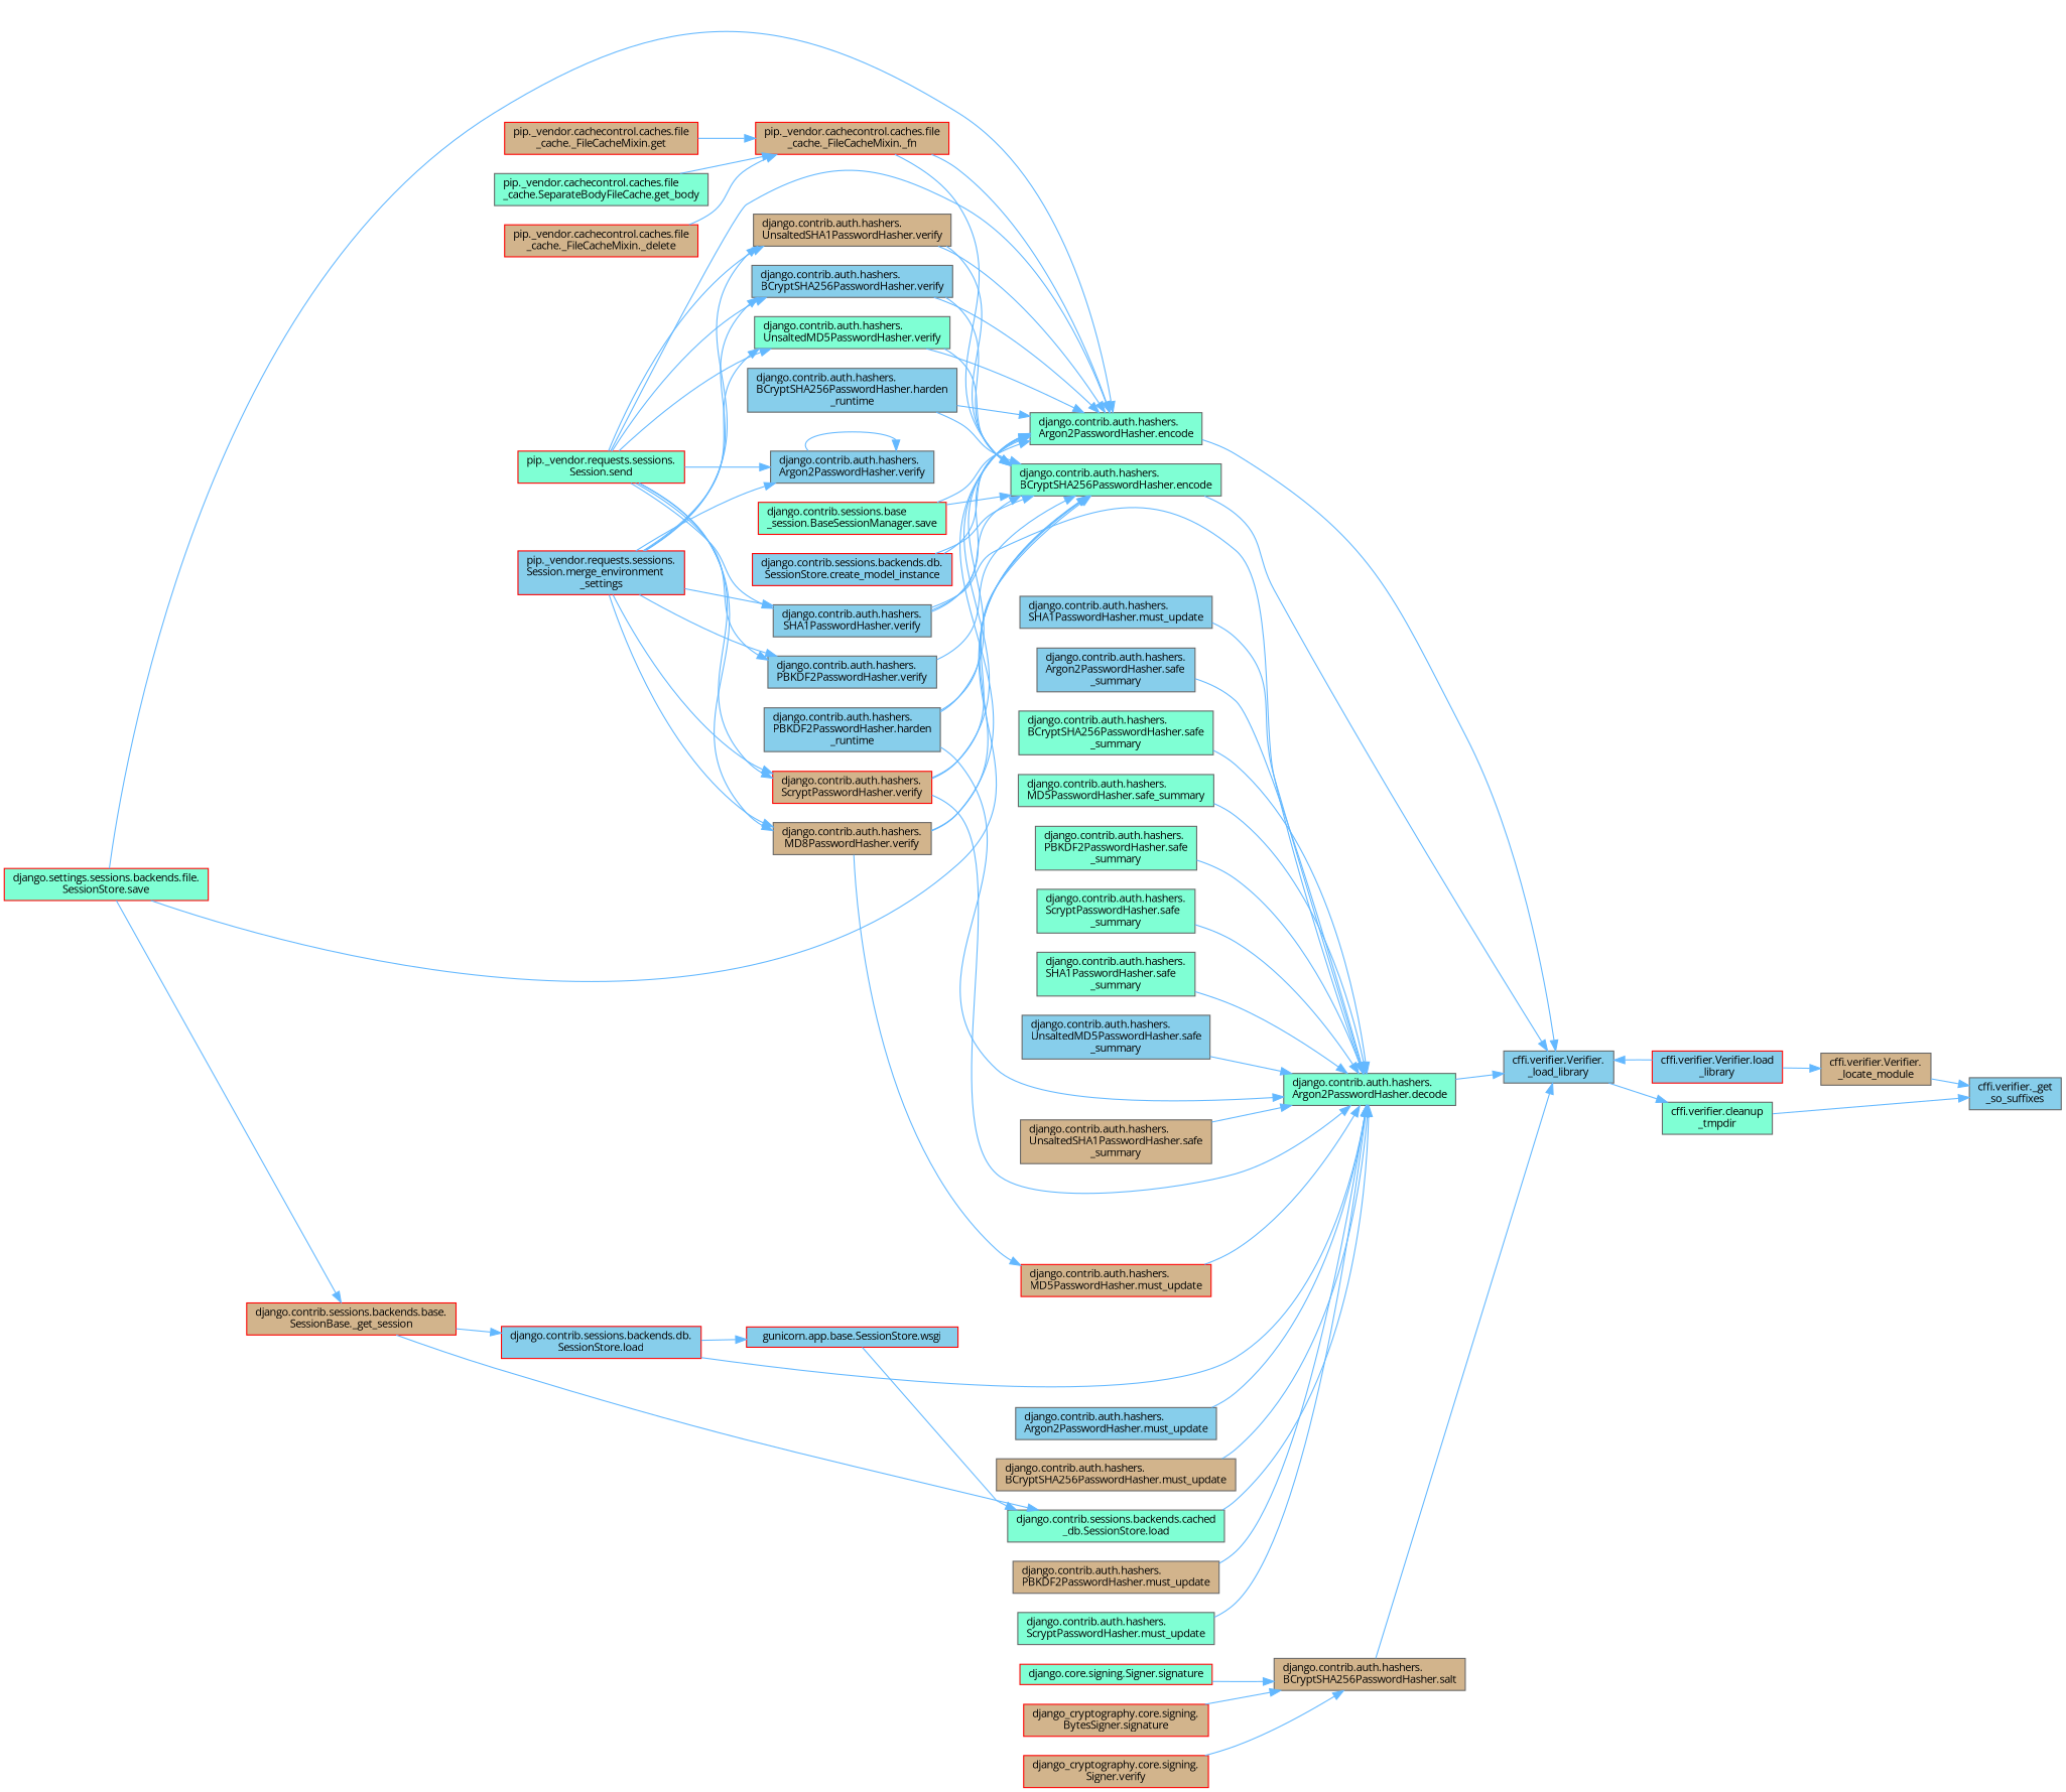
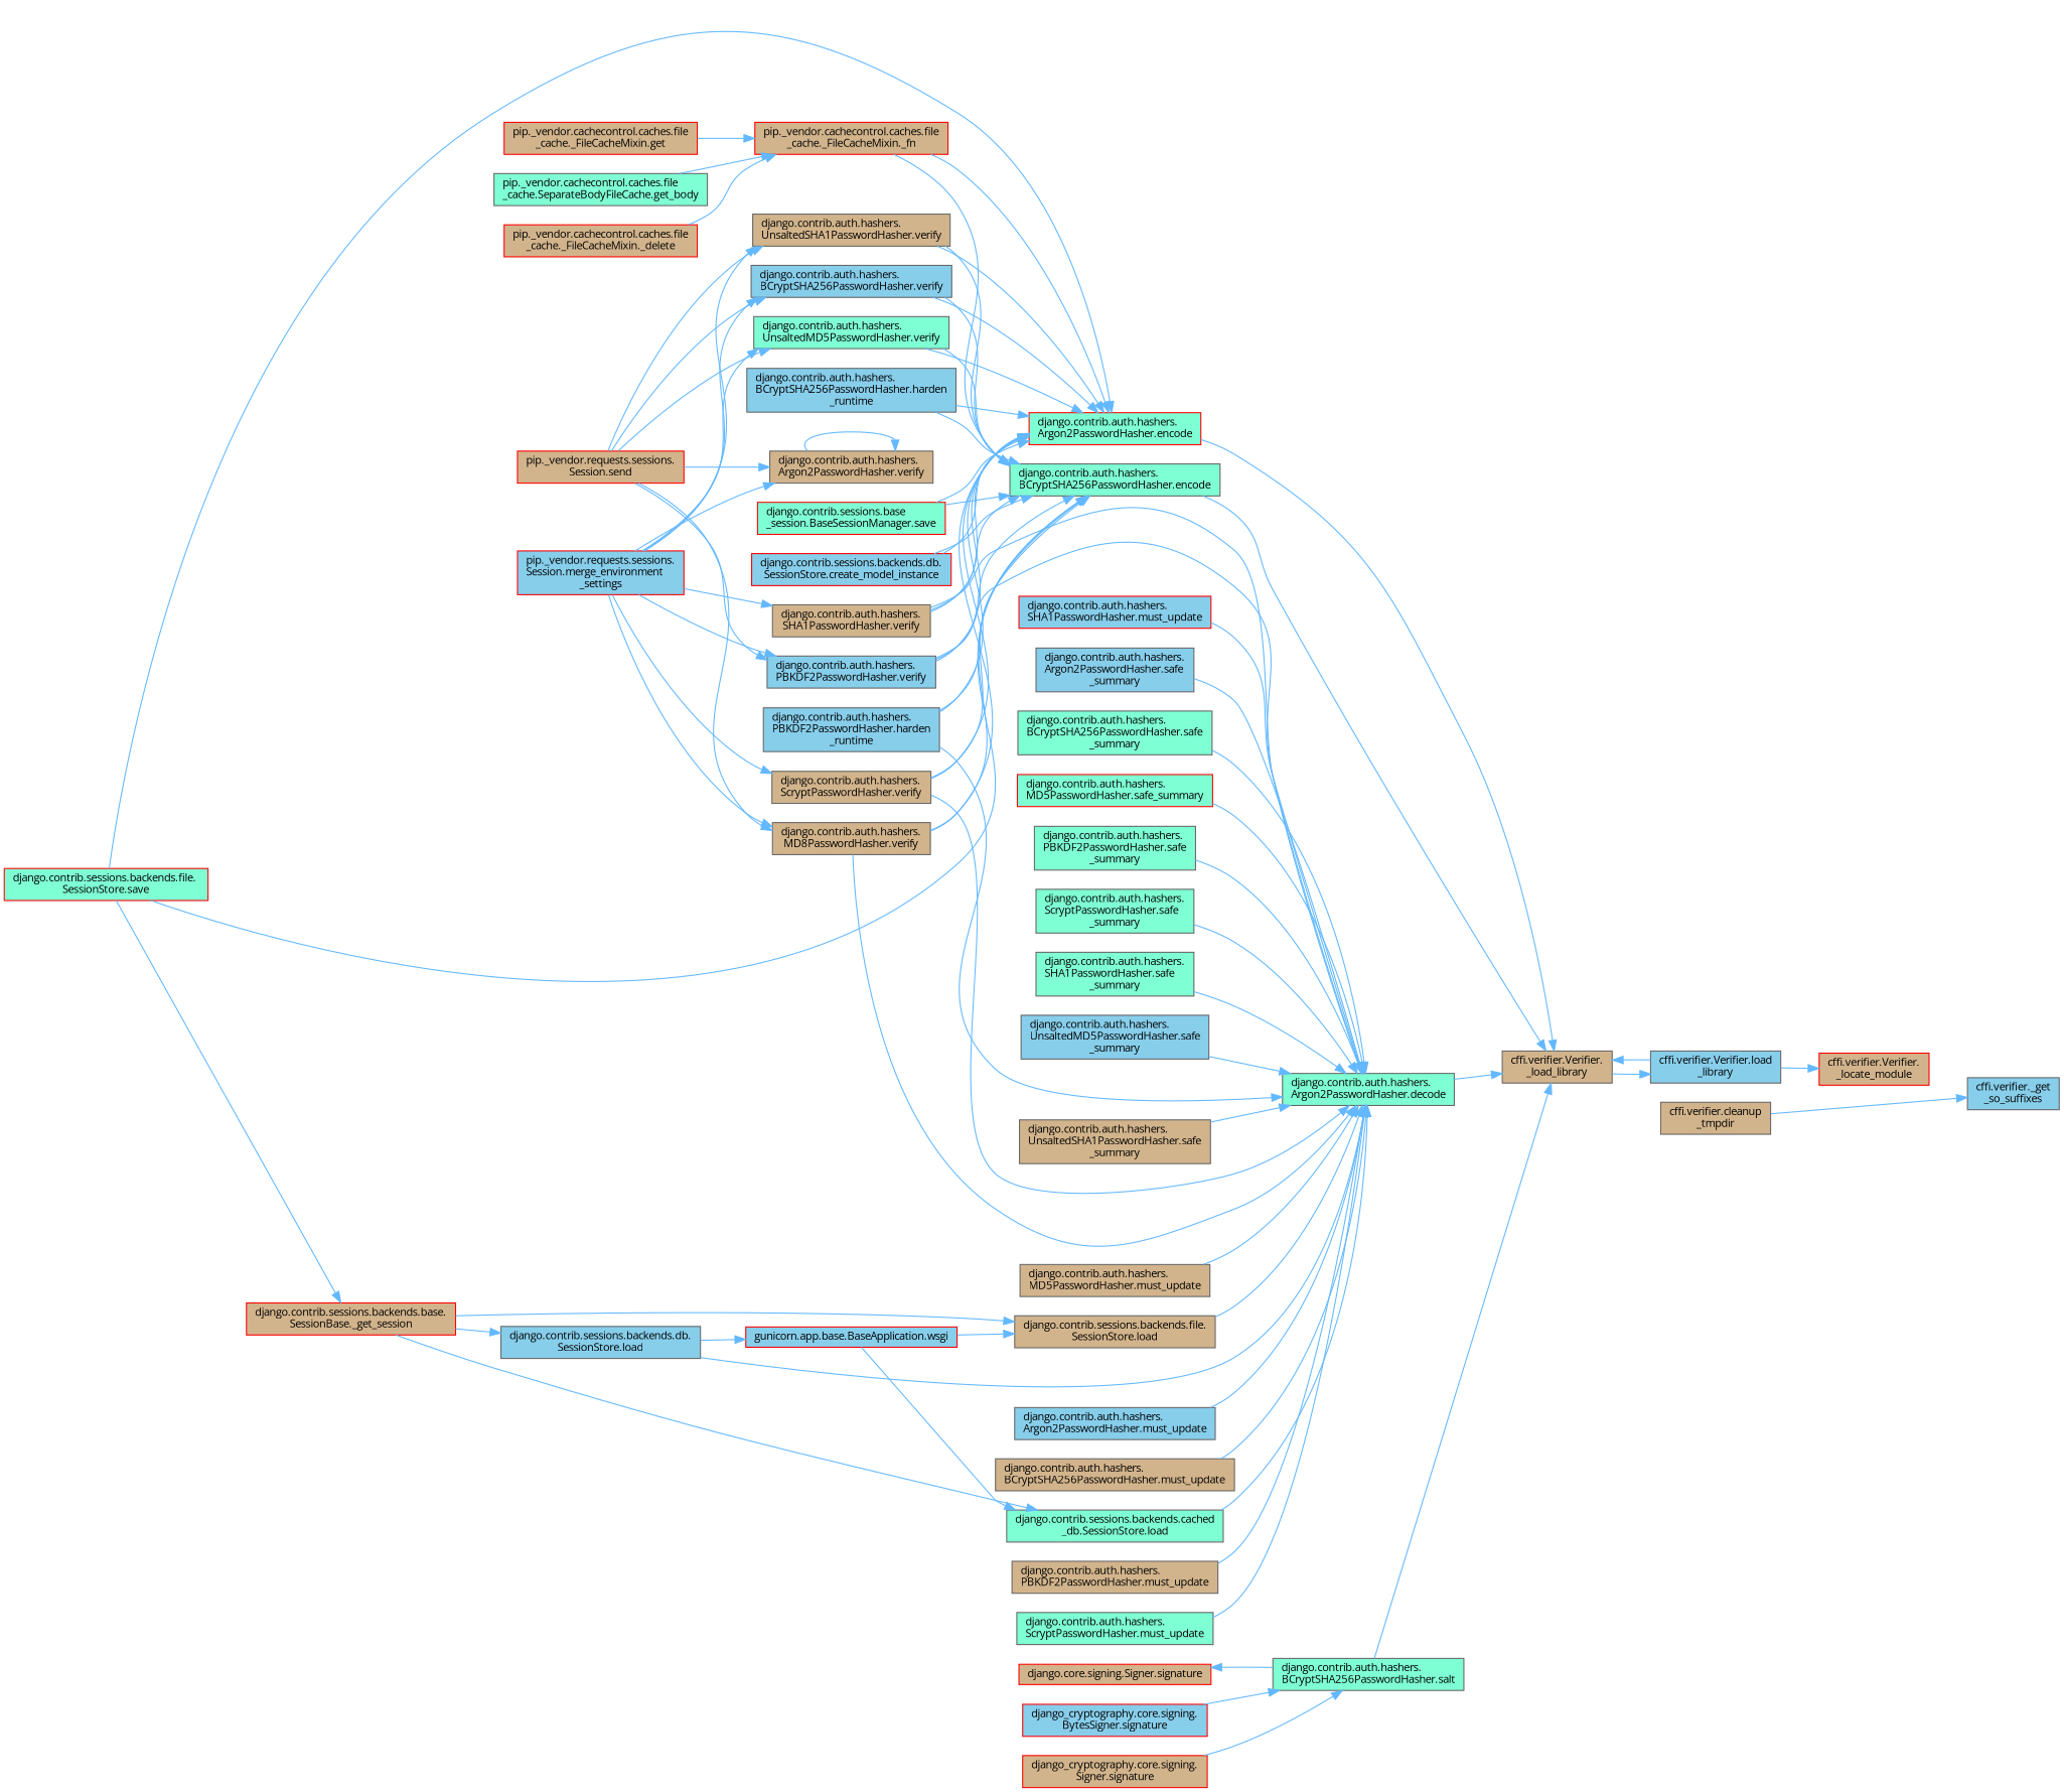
  digraph {
    fontname="Open Sans"
    rankdir=RL
    node [color=grey40 fillcolor=skyblue fontname="Open Sans" fontsize=10 shape=box style=filled]
    edge [color=steelblue1 dir=back fontname="Open Sans" fontsize=10 labelfontname=Helvetica labelfontsize=10 style=solid]
    n1 [color=gray40 fontcolor=black height=0.2 label="cffi.verifier._get\l_so_suffixes" width=0.4]
-   n2 [fillcolor=tan height=0.2 label="cffi.verifier.Verifier.\l_locate_module" width=0.4]
-   n3 [fillcolor=aquamarine height=0.2 label="cffi.verifier.cleanup\l_tmpdir" width=0.4]
-   n4 [color=red height=0.2 label="cffi.verifier.Verifier.load\l_library" width=0.4]
-   n5 [height=0.2 label="cffi.verifier.Verifier.\l_load_library" width=0.4]
+   n2 [color=red fillcolor=tan height=0.2 label="cffi.verifier.Verifier.\l_locate_module" width=0.4]
+   n3 [fillcolor=tan height=0.2 label="cffi.verifier.cleanup\l_tmpdir" width=0.4]
+   n4 [height=0.2 label="cffi.verifier.Verifier.load\l_library" width=0.4]
+   n5 [fillcolor=tan height=0.2 label="cffi.verifier.Verifier.\l_load_library" width=0.4]
    n6 [fillcolor=aquamarine height=0.2 label="django.contrib.auth.hashers.\lArgon2PasswordHasher.decode" width=0.4]
-   n7 [fillcolor=aquamarine height=0.2 label="django.contrib.auth.hashers.\lArgon2PasswordHasher.encode" width=0.4]
+   n7 [color=red fillcolor=aquamarine height=0.2 label="django.contrib.auth.hashers.\lArgon2PasswordHasher.encode" width=0.4]
    n8 [fillcolor=aquamarine height=0.2 label="django.contrib.auth.hashers.\lBCryptSHA256PasswordHasher.encode" width=0.4]
-   n9 [fillcolor=tan height=0.2 label="django.contrib.auth.hashers.\lBCryptSHA256PasswordHasher.salt" width=0.4]
+   n9 [fillcolor=aquamarine height=0.2 label="django.contrib.auth.hashers.\lBCryptSHA256PasswordHasher.salt" width=0.4]
    n10 [height=0.2 label="django.contrib.auth.hashers.\lPBKDF2PasswordHasher.harden\l_runtime" width=0.4]
    n11 [fillcolor=aquamarine height=0.2 label="django.contrib.sessions.backends.cached\l_db.SessionStore.load" width=0.4]
-   n12 [color=red height=0.2 label="django.contrib.sessions.backends.db.\lSessionStore.load" width=0.4]
+   n12 [height=0.2 label="django.contrib.sessions.backends.db.\lSessionStore.load" width=0.4]
+   n13 [fillcolor=tan height=0.2 label="django.contrib.sessions.backends.file.\lSessionStore.load" width=0.4]
    n14 [height=0.2 label="django.contrib.auth.hashers.\lArgon2PasswordHasher.must_update" width=0.4]
    n15 [fillcolor=tan height=0.2 label="django.contrib.auth.hashers.\lBCryptSHA256PasswordHasher.must_update" width=0.4]
-   n16 [color=red fillcolor=tan height=0.2 label="django.contrib.auth.hashers.\lMD5PasswordHasher.must_update" width=0.4]
+   n16 [fillcolor=tan height=0.2 label="django.contrib.auth.hashers.\lMD5PasswordHasher.must_update" width=0.4]
    n17 [fillcolor=tan height=0.2 label="django.contrib.auth.hashers.\lPBKDF2PasswordHasher.must_update" width=0.4]
    n18 [fillcolor=aquamarine height=0.2 label="django.contrib.auth.hashers.\lScryptPasswordHasher.must_update" width=0.4]
-   n19 [height=0.2 label="django.contrib.auth.hashers.\lSHA1PasswordHasher.must_update" width=0.4]
+   n19 [color=red height=0.2 label="django.contrib.auth.hashers.\lSHA1PasswordHasher.must_update" width=0.4]
    n20 [height=0.2 label="django.contrib.auth.hashers.\lArgon2PasswordHasher.safe\l_summary" width=0.4]
    n21 [fillcolor=aquamarine height=0.2 label="django.contrib.auth.hashers.\lBCryptSHA256PasswordHasher.safe\l_summary" width=0.4]
-   n22 [fillcolor=aquamarine height=0.2 label="django.contrib.auth.hashers.\lMD5PasswordHasher.safe_summary" width=0.4]
+   n22 [color=red fillcolor=aquamarine height=0.2 label="django.contrib.auth.hashers.\lMD5PasswordHasher.safe_summary" width=0.4]
    n23 [fillcolor=aquamarine height=0.2 label="django.contrib.auth.hashers.\lPBKDF2PasswordHasher.safe\l_summary" width=0.4]
    n24 [fillcolor=aquamarine height=0.2 label="django.contrib.auth.hashers.\lScryptPasswordHasher.safe\l_summary" width=0.4]
    n25 [fillcolor=aquamarine height=0.2 label="django.contrib.auth.hashers.\lSHA1PasswordHasher.safe\l_summary" width=0.4]
    n26 [height=0.2 label="django.contrib.auth.hashers.\lUnsaltedMD5PasswordHasher.safe\l_summary" width=0.4]
    n27 [fillcolor=tan height=0.2 label="django.contrib.auth.hashers.\lUnsaltedSHA1PasswordHasher.safe\l_summary" width=0.4]
    n28 [fillcolor=tan height=0.2 label="django.contrib.auth.hashers.\lMD8PasswordHasher.verify" width=0.4]
    n29 [height=0.2 label="django.contrib.auth.hashers.\lPBKDF2PasswordHasher.verify" width=0.4]
-   n30 [color=red fillcolor=tan height=0.2 label="django.contrib.auth.hashers.\lScryptPasswordHasher.verify" width=0.4]
-   n31 [height=0.2 label="django.contrib.auth.hashers.\lSHA1PasswordHasher.verify" width=0.4]
-   n32 [color=red fillcolor=aquamarine height=0.2 label="django.settings.sessions.backends.file.\lSessionStore.save" width=0.4]
+   n30 [fillcolor=tan height=0.2 label="django.contrib.auth.hashers.\lScryptPasswordHasher.verify" width=0.4]
+   n31 [fillcolor=tan height=0.2 label="django.contrib.auth.hashers.\lSHA1PasswordHasher.verify" width=0.4]
+   n32 [color=red fillcolor=aquamarine height=0.2 label="django.contrib.sessions.backends.file.\lSessionStore.save" width=0.4]
    n33 [color=red fillcolor=tan height=0.2 label="pip._vendor.cachecontrol.caches.file\l_cache._FileCacheMixin._fn" width=0.4]
    n34 [color=red height=0.2 label="django.contrib.sessions.backends.db.\lSessionStore.create_model_instance" width=0.4]
    n35 [height=0.2 label="django.contrib.auth.hashers.\lBCryptSHA256PasswordHasher.harden\l_runtime" width=0.4]
    n36 [color=red fillcolor=aquamarine height=0.2 label="django.contrib.sessions.base\l_session.BaseSessionManager.save" width=0.4]
    n37 [height=0.2 label="django.contrib.auth.hashers.\lBCryptSHA256PasswordHasher.verify" width=0.4]
    n38 [fillcolor=aquamarine height=0.2 label="django.contrib.auth.hashers.\lUnsaltedMD5PasswordHasher.verify" width=0.4]
    n39 [fillcolor=tan height=0.2 label="django.contrib.auth.hashers.\lUnsaltedSHA1PasswordHasher.verify" width=0.4]
-   n40 [color=red fillcolor=aquamarine height=0.2 label="django.core.signing.Signer.signature" width=0.4]
-   n41 [color=red fillcolor=tan height=0.2 label="django_cryptography.core.signing.\lBytesSigner.signature" width=0.4]
-   n42 [color=red fillcolor=tan height=0.2 label="django_cryptography.core.signing.\lSigner.verify" width=0.4]
-   n43 [height=0.2 label="django.contrib.auth.hashers.\lArgon2PasswordHasher.verify" width=0.4]
+   n40 [color=red fillcolor=tan height=0.2 label="django.core.signing.Signer.signature" width=0.4]
+   n41 [color=red height=0.2 label="django_cryptography.core.signing.\lBytesSigner.signature" width=0.4]
+   n42 [color=red fillcolor=tan height=0.2 label="django_cryptography.core.signing.\lSigner.signature" width=0.4]
+   n43 [fillcolor=tan height=0.2 label="django.contrib.auth.hashers.\lArgon2PasswordHasher.verify" width=0.4]
    n44 [color=red height=0.2 label="pip._vendor.requests.sessions.\lSession.merge_environment\l_settings" width=0.4]
-   n45 [color=red fillcolor=aquamarine height=0.2 label="pip._vendor.requests.sessions.\lSession.send" width=0.4]
+   n45 [color=red fillcolor=tan height=0.2 label="pip._vendor.requests.sessions.\lSession.send" width=0.4]
    n46 [color=red fillcolor=tan height=0.2 label="django.contrib.sessions.backends.base.\lSessionBase._get_session" width=0.4]
-   n47 [color=red height=0.2 label="gunicorn.app.base.SessionStore.wsgi" width=0.4]
+   n47 [color=red height=0.2 label="gunicorn.app.base.BaseApplication.wsgi" width=0.4]
    n48 [color=red fillcolor=tan height=0.2 label="pip._vendor.cachecontrol.caches.file\l_cache._FileCacheMixin._delete" width=0.4]
    n49 [color=red fillcolor=tan height=0.2 label="pip._vendor.cachecontrol.caches.file\l_cache._FileCacheMixin.get" width=0.4]
    n50 [fillcolor=aquamarine height=0.2 label="pip._vendor.cachecontrol.caches.file\l_cache.SeparateBodyFileCache.get_body" width=0.4]
-   n1 -> n2
    n1 -> n3
    n2 -> n4
-   n3 -> n5
+   n4 -> n5
    n5 -> n4
    n5 -> n6
    n5 -> n7
    n5 -> n8
    n5 -> n9
    n6 -> n10
    n6 -> n11
    n6 -> n12
+   n6 -> n13
    n6 -> n14
    n6 -> n15
    n6 -> n16
    n6 -> n17
    n6 -> n18
    n6 -> n19
    n6 -> n20
    n6 -> n21
    n6 -> n22
    n6 -> n23
    n6 -> n24
    n6 -> n25
    n6 -> n26
    n6 -> n27
-   n16 -> n28
+   n6 -> n28
+   n6 -> n29
    n6 -> n30
    n6 -> n31
    n7 -> n10
    n7 -> n28
-   n7 -> n45
+   n7 -> n29
    n7 -> n30
    n7 -> n31
    n7 -> n32
    n7 -> n33
    n7 -> n34
    n7 -> n35
    n7 -> n36
    n7 -> n37
    n7 -> n38
    n7 -> n39
    n8 -> n10
    n8 -> n28
    n8 -> n29
    n8 -> n30
    n8 -> n31
    n8 -> n32
    n8 -> n33
    n8 -> n34
    n8 -> n35
    n8 -> n36
    n8 -> n37
    n8 -> n38
    n8 -> n39
-   n9 -> n40
+   n40 -> n9
    n9 -> n41
    n9 -> n42
    n11 -> n46
    n11 -> n47
    n12 -> n46
+   n13 -> n46
+   n13 -> n47
    n28 -> n44
    n28 -> n45
    n29 -> n44
    n29 -> n45
    n30 -> n44
-   n30 -> n45
    n31 -> n44
-   n31 -> n45
    n33 -> n48
    n33 -> n49
    n33 -> n50
    n37 -> n44
    n37 -> n45
    n38 -> n44
    n38 -> n45
    n39 -> n44
    n39 -> n45
    n43 -> n43
    n43 -> n44
    n43 -> n45
    n46 -> n32
    n47 -> n12
  }
